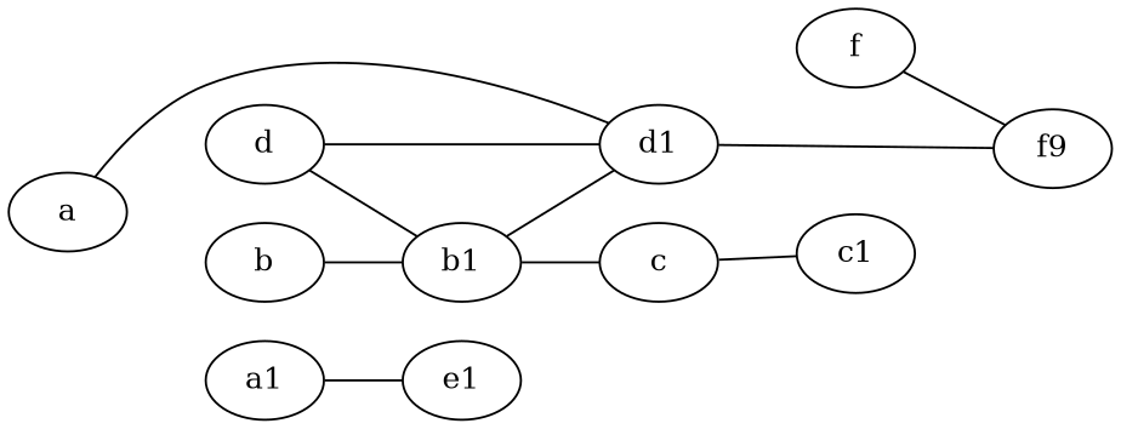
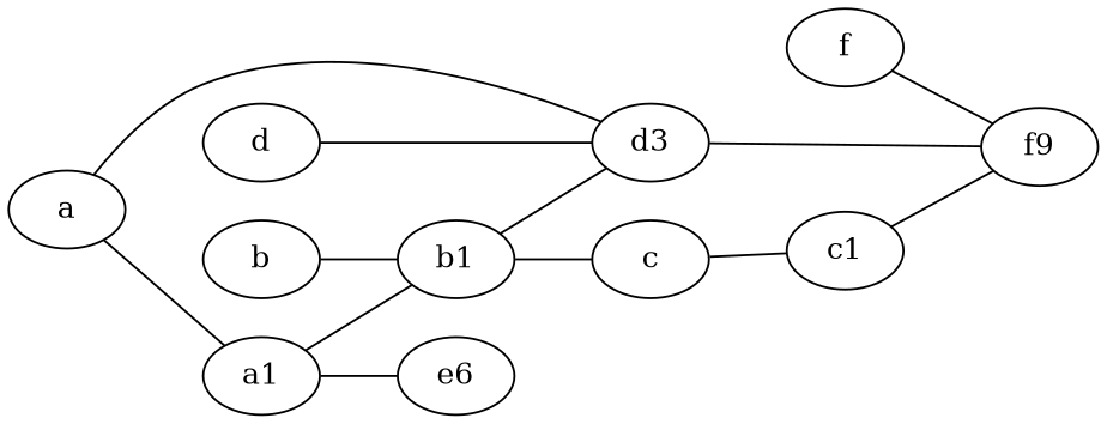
  graph {
    rankdir=LR
    node [labelfontsize=50]
    n1 [label=f9]
    f
    b1
-   d1
+   d1 [label=d3]
    c
    c1
    b
    a1
-   e1
+   e1 [label=e6]
    a
    d
    f -- n1
    b1 -- d1
    b1 -- c
    d1 -- n1
    c -- c1
+   c1 -- n1
    b -- b1
-   d -- b1
+   a1 -- b1
    a1 -- e1
    a -- d1
+   a -- a1
    d -- d1
  }
